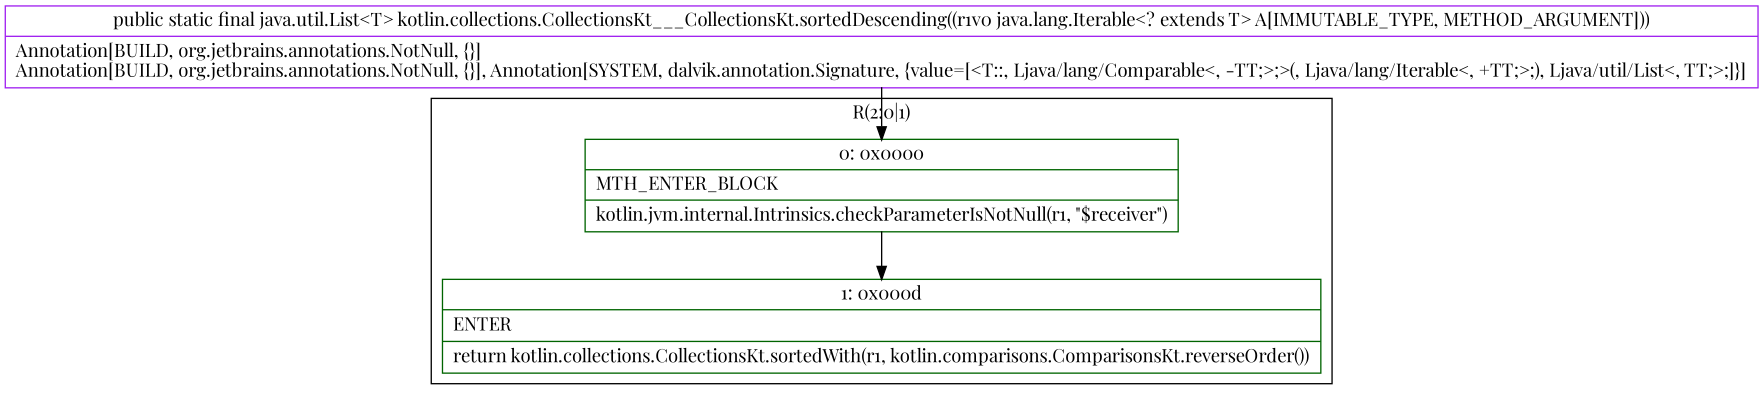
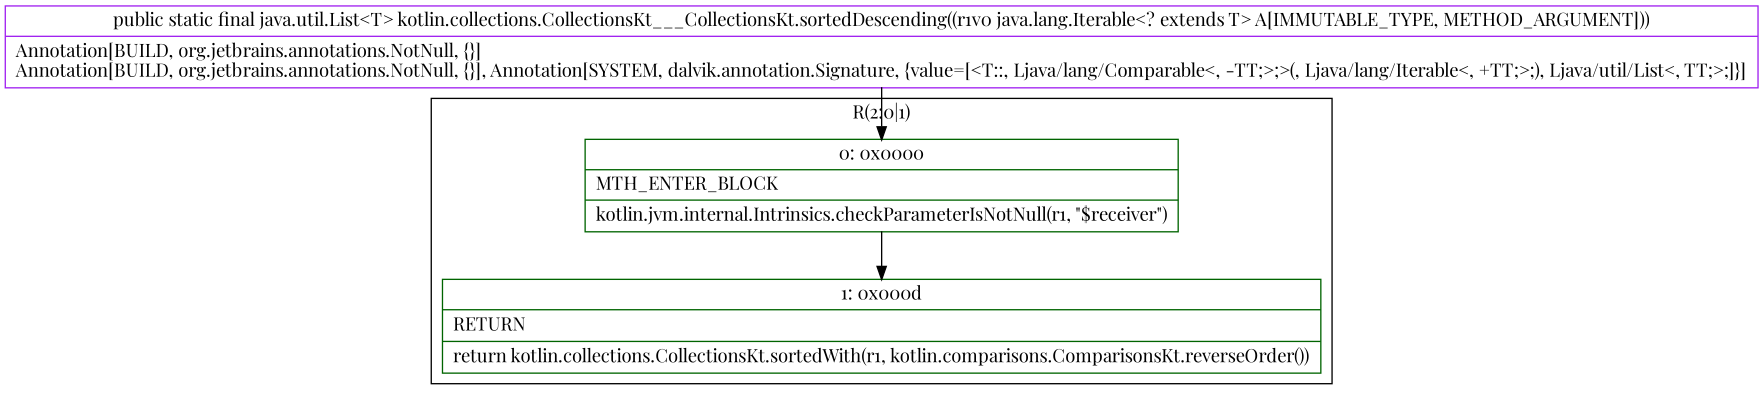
  digraph {
    fontname="Playfair Display"
    node [color=darkgreen shape=record fontname="Playfair Display"]
    edge [fontname="Playfair Display"]
    n1 [label="{0\:\ 0x0000|MTH_ENTER_BLOCK\l|kotlin.jvm.internal.Intrinsics.checkParameterIsNotNull(r1, \"$receiver\")\l}"]
-   n2 [label="{1\:\ 0x000d|ENTER\l|return kotlin.collections.CollectionsKt.sortedWith(r1, kotlin.comparisons.ComparisonsKt.reverseOrder())\l}"]
+   n2 [label="{1\:\ 0x000d|RETURN\l|return kotlin.collections.CollectionsKt.sortedWith(r1, kotlin.comparisons.ComparisonsKt.reverseOrder())\l}"]
    n3 [label="{public static final java.util.List\<T\> kotlin.collections.CollectionsKt___CollectionsKt.sortedDescending((r1v0 java.lang.Iterable\<? extends T\> A[IMMUTABLE_TYPE, METHOD_ARGUMENT]))  | Annotation[BUILD, org.jetbrains.annotations.NotNull, \{\}]\lAnnotation[BUILD, org.jetbrains.annotations.NotNull, \{\}], Annotation[SYSTEM, dalvik.annotation.Signature, \{value=[\<T::, Ljava\/lang\/Comparable\<, \-TT;\>;\>(, Ljava\/lang\/Iterable\<, +TT;\>;), Ljava\/util\/List\<, TT;\>;]\}]\l}" color=purple]
    subgraph cluster_1 {
      label="R(2:0|1)"
      n1
      n2
    }
    n1 -> n2
    n3 -> n1
  }
